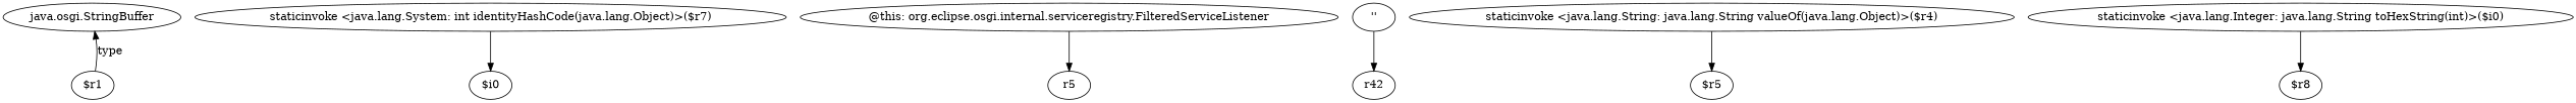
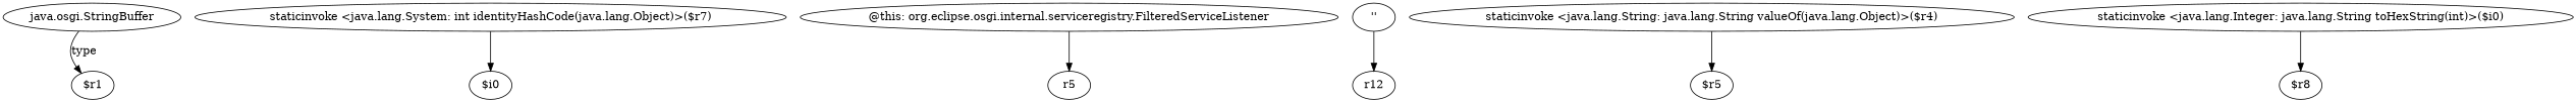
  digraph {
    n1 [label="java.osgi.StringBuffer"]
    n2 [label="$r1"]
    n3 [label="staticinvoke <java.lang.System: int identityHashCode(java.lang.Object)>($r7)"]
    n4 [label="$i0"]
    n5 [label="@this: org.eclipse.osgi.internal.serviceregistry.FilteredServiceListener"]
    n6 [label=r5]
    n7 [label="''"]
-   n8 [label=r42]
+   n8 [label=r12]
    n9 [label="staticinvoke <java.lang.String: java.lang.String valueOf(java.lang.Object)>($r4)"]
    n10 [label="$r5"]
    n11 [label="staticinvoke <java.lang.Integer: java.lang.String toHexString(int)>($i0)"]
    n12 [label="$r8"]
-   n2 -> n1 [label=type]
+   n1 -> n2 [label=type]
    n3 -> n4
    n5 -> n6
    n7 -> n8
    n9 -> n10
    n11 -> n12
  }
